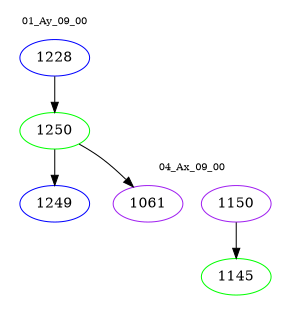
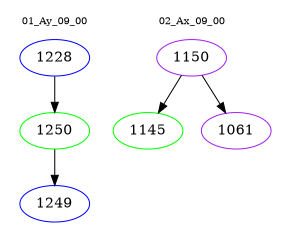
  digraph {
    node [color=blue]
    edge [color=black]
    n1 [label=1228]
    n2 [color=green label=1250]
    n3 [label=1249]
    n4 [color=purple label=1150]
    n5 [color=green label=1145]
    n6 [color=purple label=1061]
    subgraph cluster_1 {
      color=white
      fontsize=10
      label="01_Ay_09_00"
      n1
      n2
      n3
    }
    subgraph cluster_2 {
      color=white
      fontsize=10
-     label="04_Ax_09_00"
+     label="02_Ax_09_00"
      n4
      n5
      n6
    }
    n1 -> n2
    n2 -> n3
    n4 -> n5
-   n2 -> n6
+   n4 -> n6
  }
